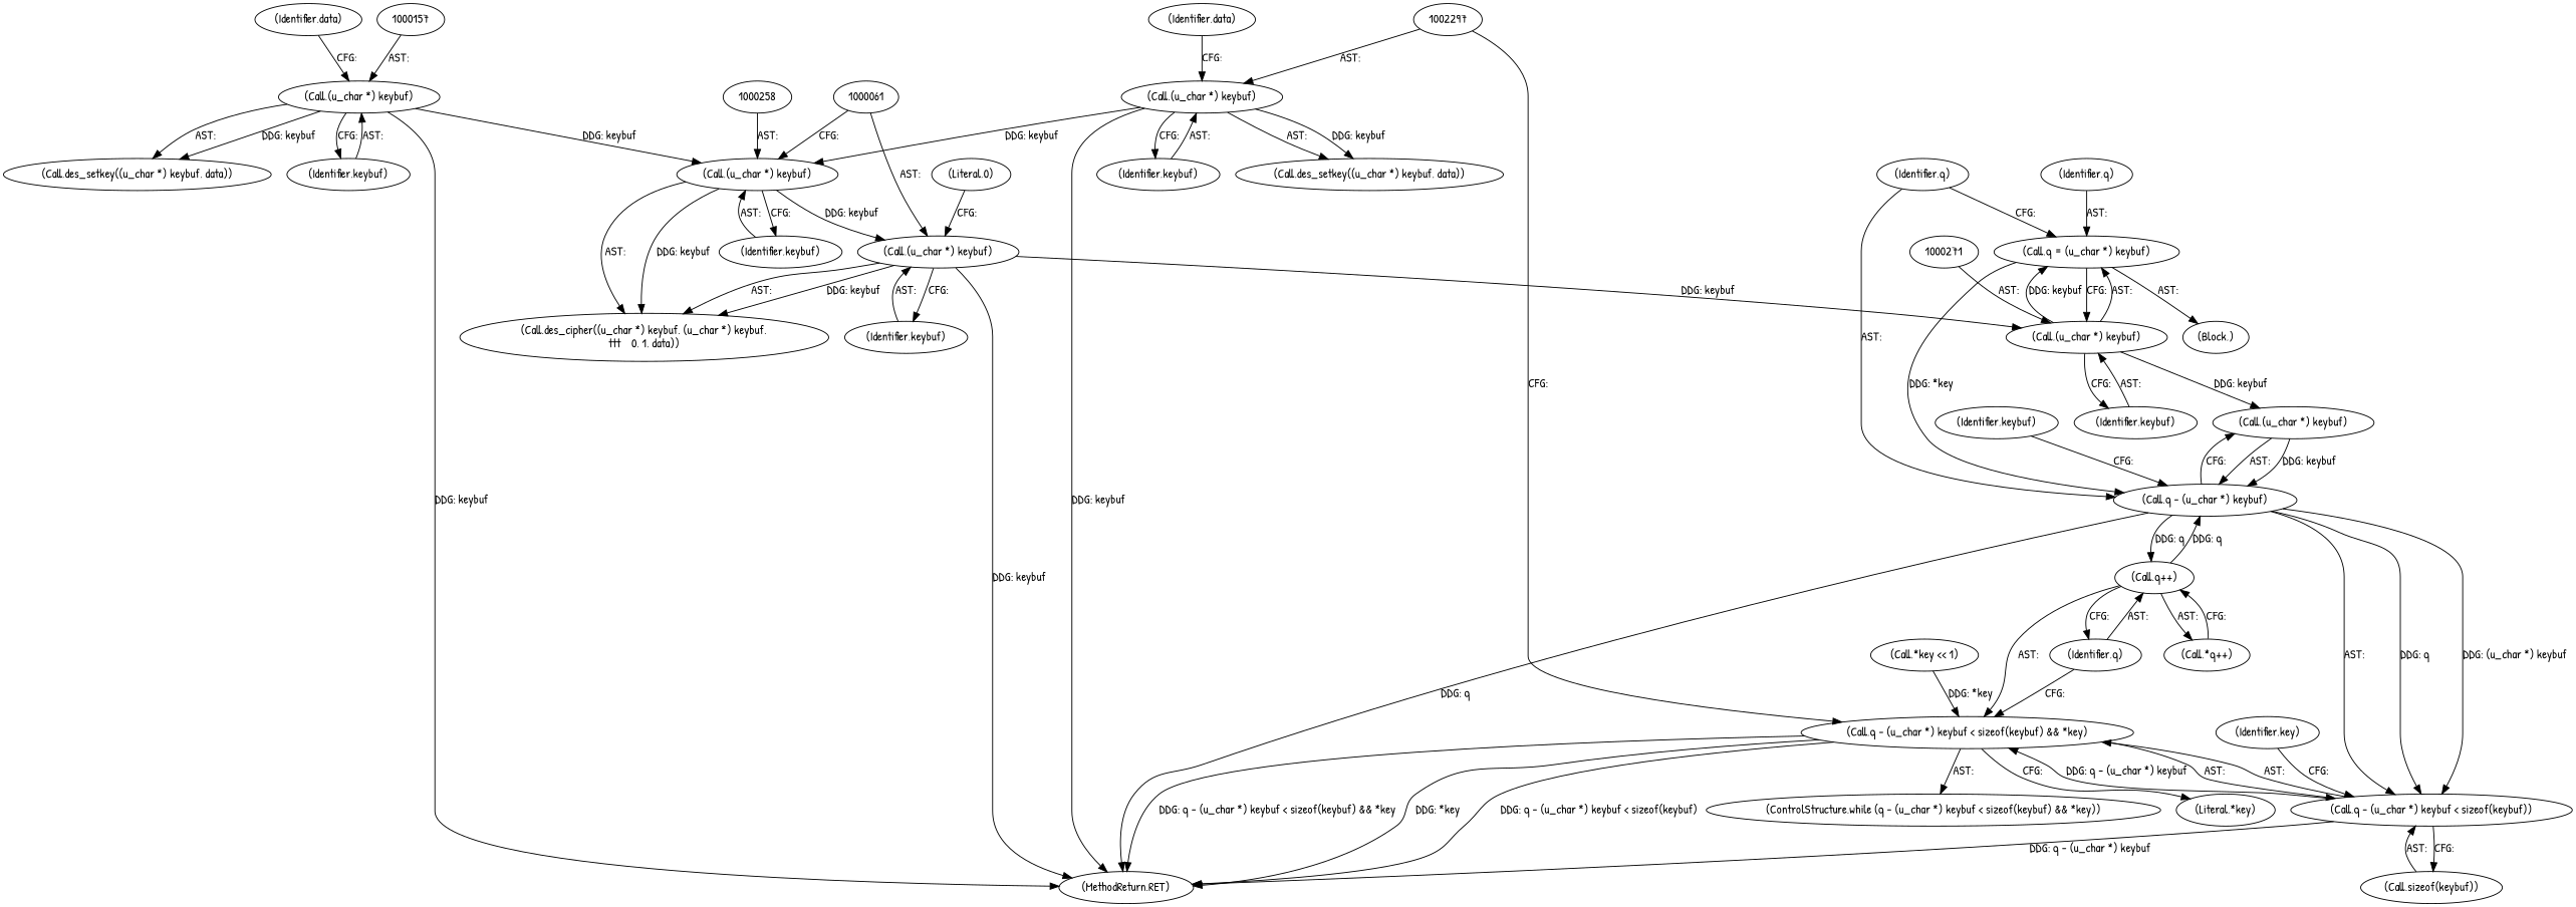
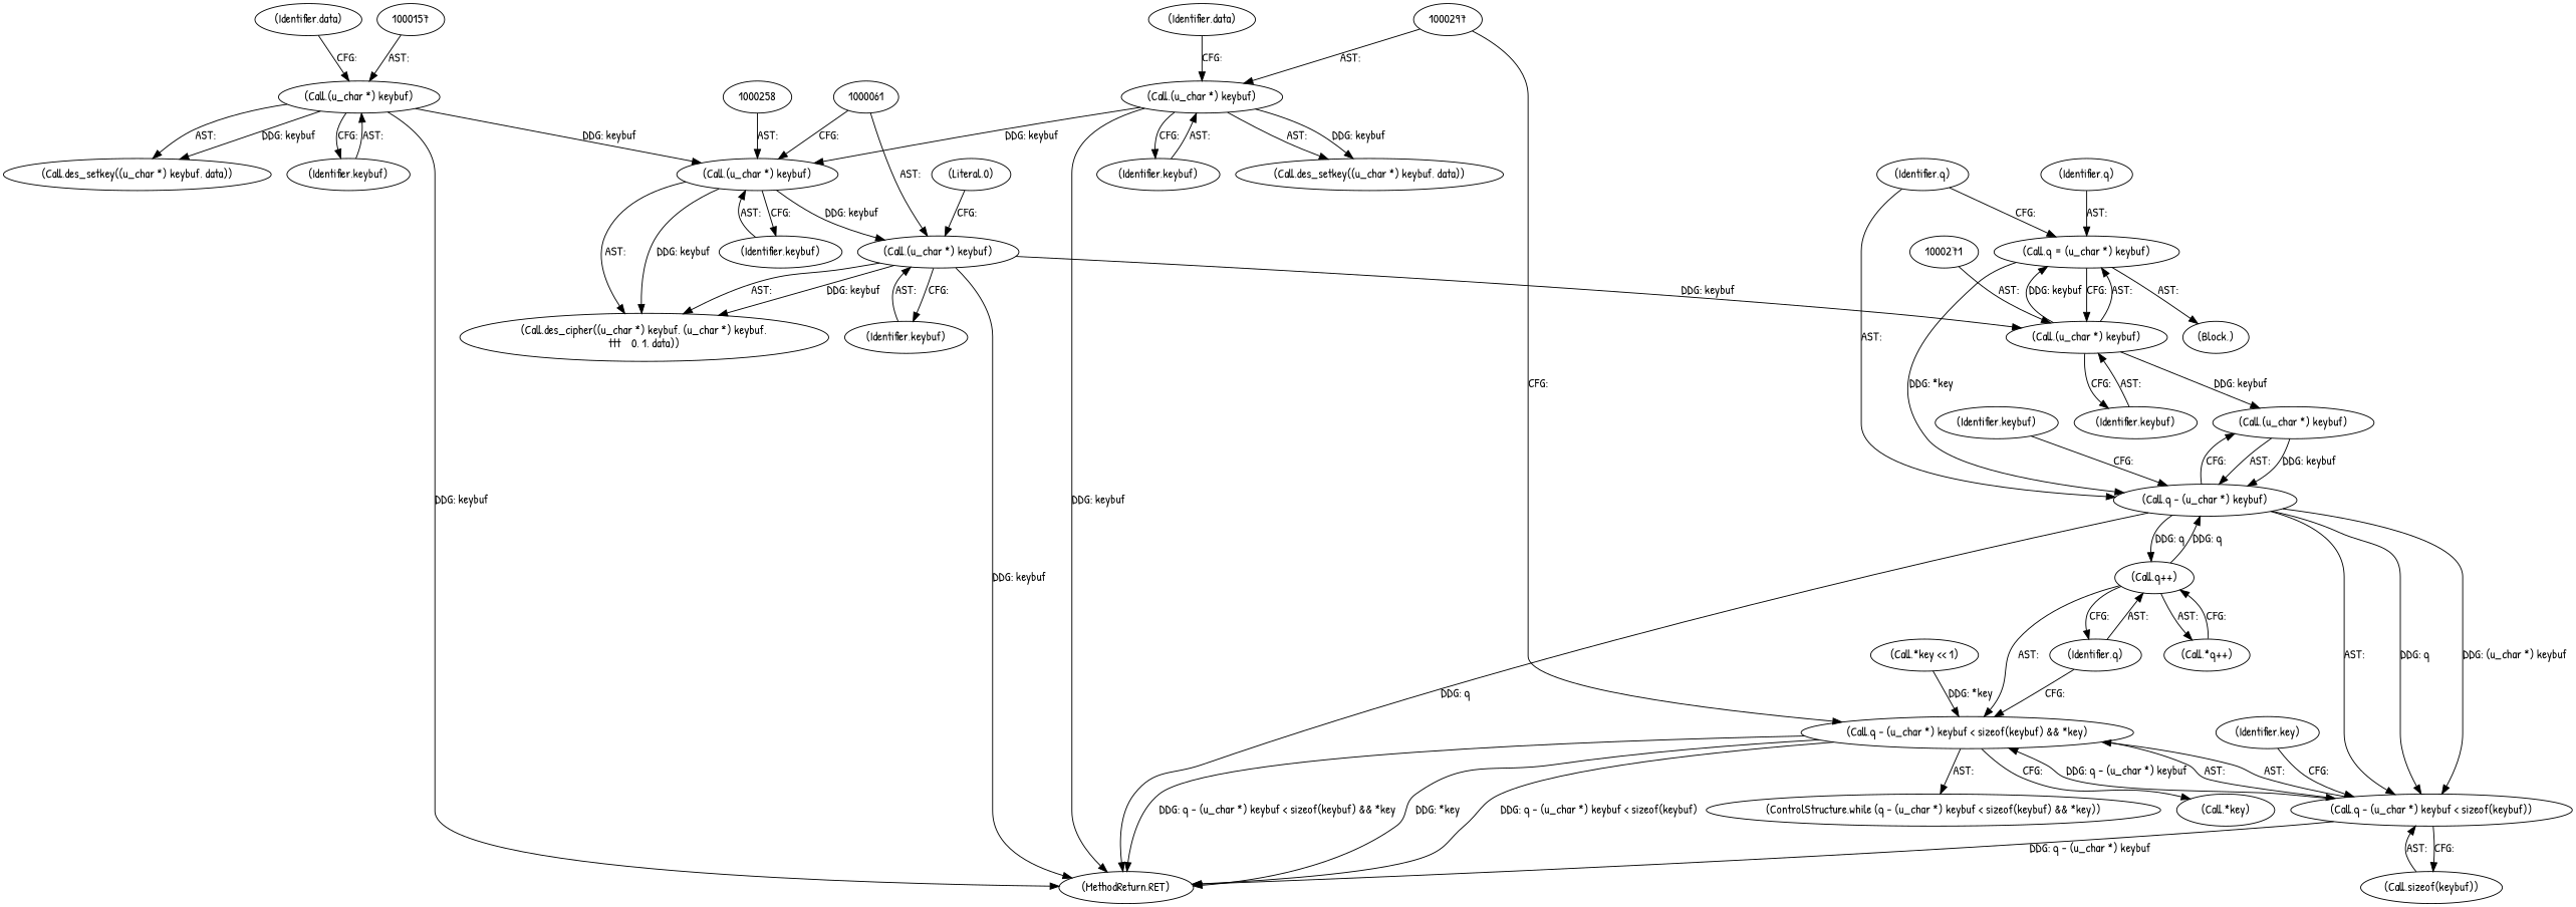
  digraph {
    fontname="Patrick Hand"
    node [fontname="Patrick Hand"]
    edge [fontname="Patrick Hand"]
    n1 [label="(Call,q = (u_char *) keybuf)"]
    n2 [label="(Call,(u_char *) keybuf)"]
    n3 [label="(Call,q - (u_char *) keybuf)"]
    n4 [label="(Block,)"]
    n5 [label="(Call,(u_char *) keybuf)"]
    n6 [label="(Identifier,keybuf)"]
    n7 [label="(MethodReturn,RET)"]
    n8 [label="(Call,q - (u_char *) keybuf < sizeof(keybuf))"]
    n9 [label="(Call,q++)"]
    n10 [label="(Call,(u_char *) keybuf)"]
    n11 [label="(Call,des_cipher((u_char *) keybuf, (u_char *) keybuf,\n\t\t\t    0, 1, data))"]
    n12 [label="(Identifier,keybuf)"]
    n13 [label="(Call,(u_char *) keybuf)"]
    n14 [label="(Identifier,keybuf)"]
    n15 [label="(Call,(u_char *) keybuf)"]
    n16 [label="(Identifier,keybuf)"]
    n17 [label="(Call,des_setkey((u_char *) keybuf, data))"]
    n18 [label="(Call,(u_char *) keybuf)"]
    n19 [label="(Call,des_setkey((u_char *) keybuf, data))"]
    n20 [label="(Identifier,keybuf)"]
    n21 [label="(Call,q - (u_char *) keybuf < sizeof(keybuf) && *key)"]
    n22 [label="(Call,sizeof(keybuf))"]
    n23 [label="(Identifier,q)"]
    n24 [label="(Call,*q++)"]
    n25 [label="(ControlStructure,while (q - (u_char *) keybuf < sizeof(keybuf) && *key))"]
-   n26 [label="(Literal,*key)"]
+   n26 [label="(Call,*key)"]
    n27 [label="(Identifier,keybuf)"]
    n28 [label="(Identifier,q)"]
    n29 [label="(Call,*key << 1)"]
    n30 [label="(Identifier,q)"]
    n31 [label="(Identifier,data)"]
    n32 [label="(Identifier,key)"]
    n33 [label="(Identifier,data)"]
    n34 [label="(Literal,0)"]
    1000271
    n36 [label=1000061]
    1000258
-   1000297 [label=1002297]
+   1000297
    1000157
    n1 -> n2 [label="CFG: "]
    n1 -> n3 [label="DDG: *key"]
    n1 -> n4 [label="AST: "]
    n2 -> n1 [label="AST: "]
    n2 -> n1 [label="DDG: keybuf"]
    n2 -> n5 [label="DDG: keybuf"]
    n2 -> n6 [label="CFG: "]
    n3 -> n5 [label="CFG: "]
    n3 -> n7 [label="DDG: q"]
    n3 -> n8 [label="AST: "]
    n3 -> n8 [label="DDG: q"]
    n3 -> n8 [label="DDG: (u_char *) keybuf"]
    n3 -> n9 [label="DDG: q"]
    n5 -> n3 [label="AST: "]
    n5 -> n3 [label="DDG: keybuf"]
    n6 -> n2 [label="AST: "]
    n8 -> n7 [label="DDG: q - (u_char *) keybuf"]
    n8 -> n21 [label="AST: "]
    n8 -> n21 [label="DDG: q - (u_char *) keybuf"]
    n8 -> n22 [label="CFG: "]
    n9 -> n3 [label="DDG: q"]
    n9 -> n21 [label="AST: "]
    n9 -> n23 [label="CFG: "]
    n9 -> n24 [label="AST: "]
    n10 -> n2 [label="DDG: keybuf"]
    n10 -> n7 [label="DDG: keybuf"]
    n10 -> n11 [label="AST: "]
    n10 -> n11 [label="DDG: keybuf"]
    n10 -> n12 [label="CFG: "]
    n12 -> n10 [label="AST: "]
    n13 -> n10 [label="DDG: keybuf"]
    n13 -> n11 [label="AST: "]
    n13 -> n11 [label="DDG: keybuf"]
    n13 -> n14 [label="CFG: "]
    n14 -> n13 [label="AST: "]
    n15 -> n7 [label="DDG: keybuf"]
    n15 -> n13 [label="DDG: keybuf"]
    n15 -> n16 [label="CFG: "]
    n15 -> n17 [label="AST: "]
    n15 -> n17 [label="DDG: keybuf"]
    n16 -> n15 [label="AST: "]
    n18 -> n7 [label="DDG: keybuf"]
    n18 -> n13 [label="DDG: keybuf"]
    n18 -> n19 [label="AST: "]
    n18 -> n19 [label="DDG: keybuf"]
    n18 -> n20 [label="CFG: "]
    n20 -> n18 [label="AST: "]
    n21 -> n7 [label="DDG: q - (u_char *) keybuf < sizeof(keybuf)"]
    n21 -> n7 [label="DDG: q - (u_char *) keybuf < sizeof(keybuf) && *key"]
    n21 -> n7 [label="DDG: *key"]
    n21 -> n8 [label="AST: "]
    n21 -> n25 [label="AST: "]
    n21 -> n26 [label="CFG: "]
    n22 -> n8 [label="AST: "]
    n23 -> n9 [label="AST: "]
    n23 -> n21 [label="CFG: "]
    n24 -> n9 [label="CFG: "]
    n27 -> n3 [label="CFG: "]
    n28 -> n1 [label="AST: "]
    n29 -> n21 [label="DDG: *key"]
    n30 -> n1 [label="CFG: "]
    n30 -> n3 [label="AST: "]
    n31 -> n18 [label="CFG: "]
    n32 -> n8 [label="CFG: "]
    n33 -> n15 [label="CFG: "]
    n34 -> n10 [label="CFG: "]
    1000271 -> n2 [label="AST: "]
    n36 -> n10 [label="AST: "]
    n36 -> n13 [label="CFG: "]
    1000258 -> n13 [label="AST: "]
    1000297 -> n15 [label="AST: "]
    1000297 -> n21 [label="CFG: "]
    1000157 -> n18 [label="AST: "]
  }
